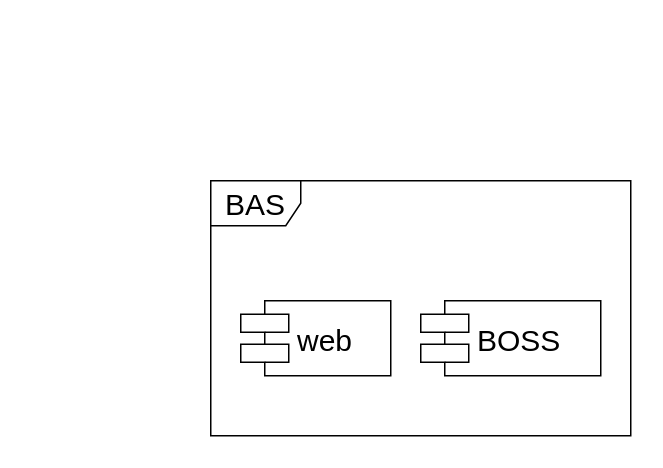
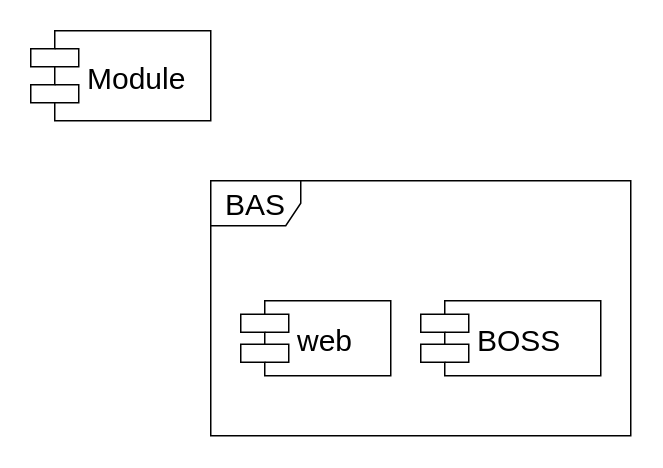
  <mxCell id="0" />
  <mxCell id="1" parent="0" />
+ <mxCell id="2" value="Module" style="shape=component;align=left;spacingLeft=36;fontSize=20;" vertex="1" parent="1"><mxGeometry x="20" y="20" width="120" height="60" as="geometry" /></mxCell>
  <mxCell id="3" value="BAS" style="shape=umlFrame;whiteSpace=wrap;html=1;fontSize=20;" vertex="1" parent="1"><mxGeometry x="140" y="120" width="280" height="170" as="geometry" /></mxCell>
  <mxCell id="4" value="web" style="shape=component;align=left;spacingLeft=36;fontSize=20;" vertex="1" parent="1"><mxGeometry x="160" y="200" width="100" height="50" as="geometry" /></mxCell>
  <mxCell id="5" value="BOSS" style="shape=component;align=left;spacingLeft=36;fontSize=20;" vertex="1" parent="1"><mxGeometry x="280" y="200" width="120" height="50" as="geometry" /></mxCell>
